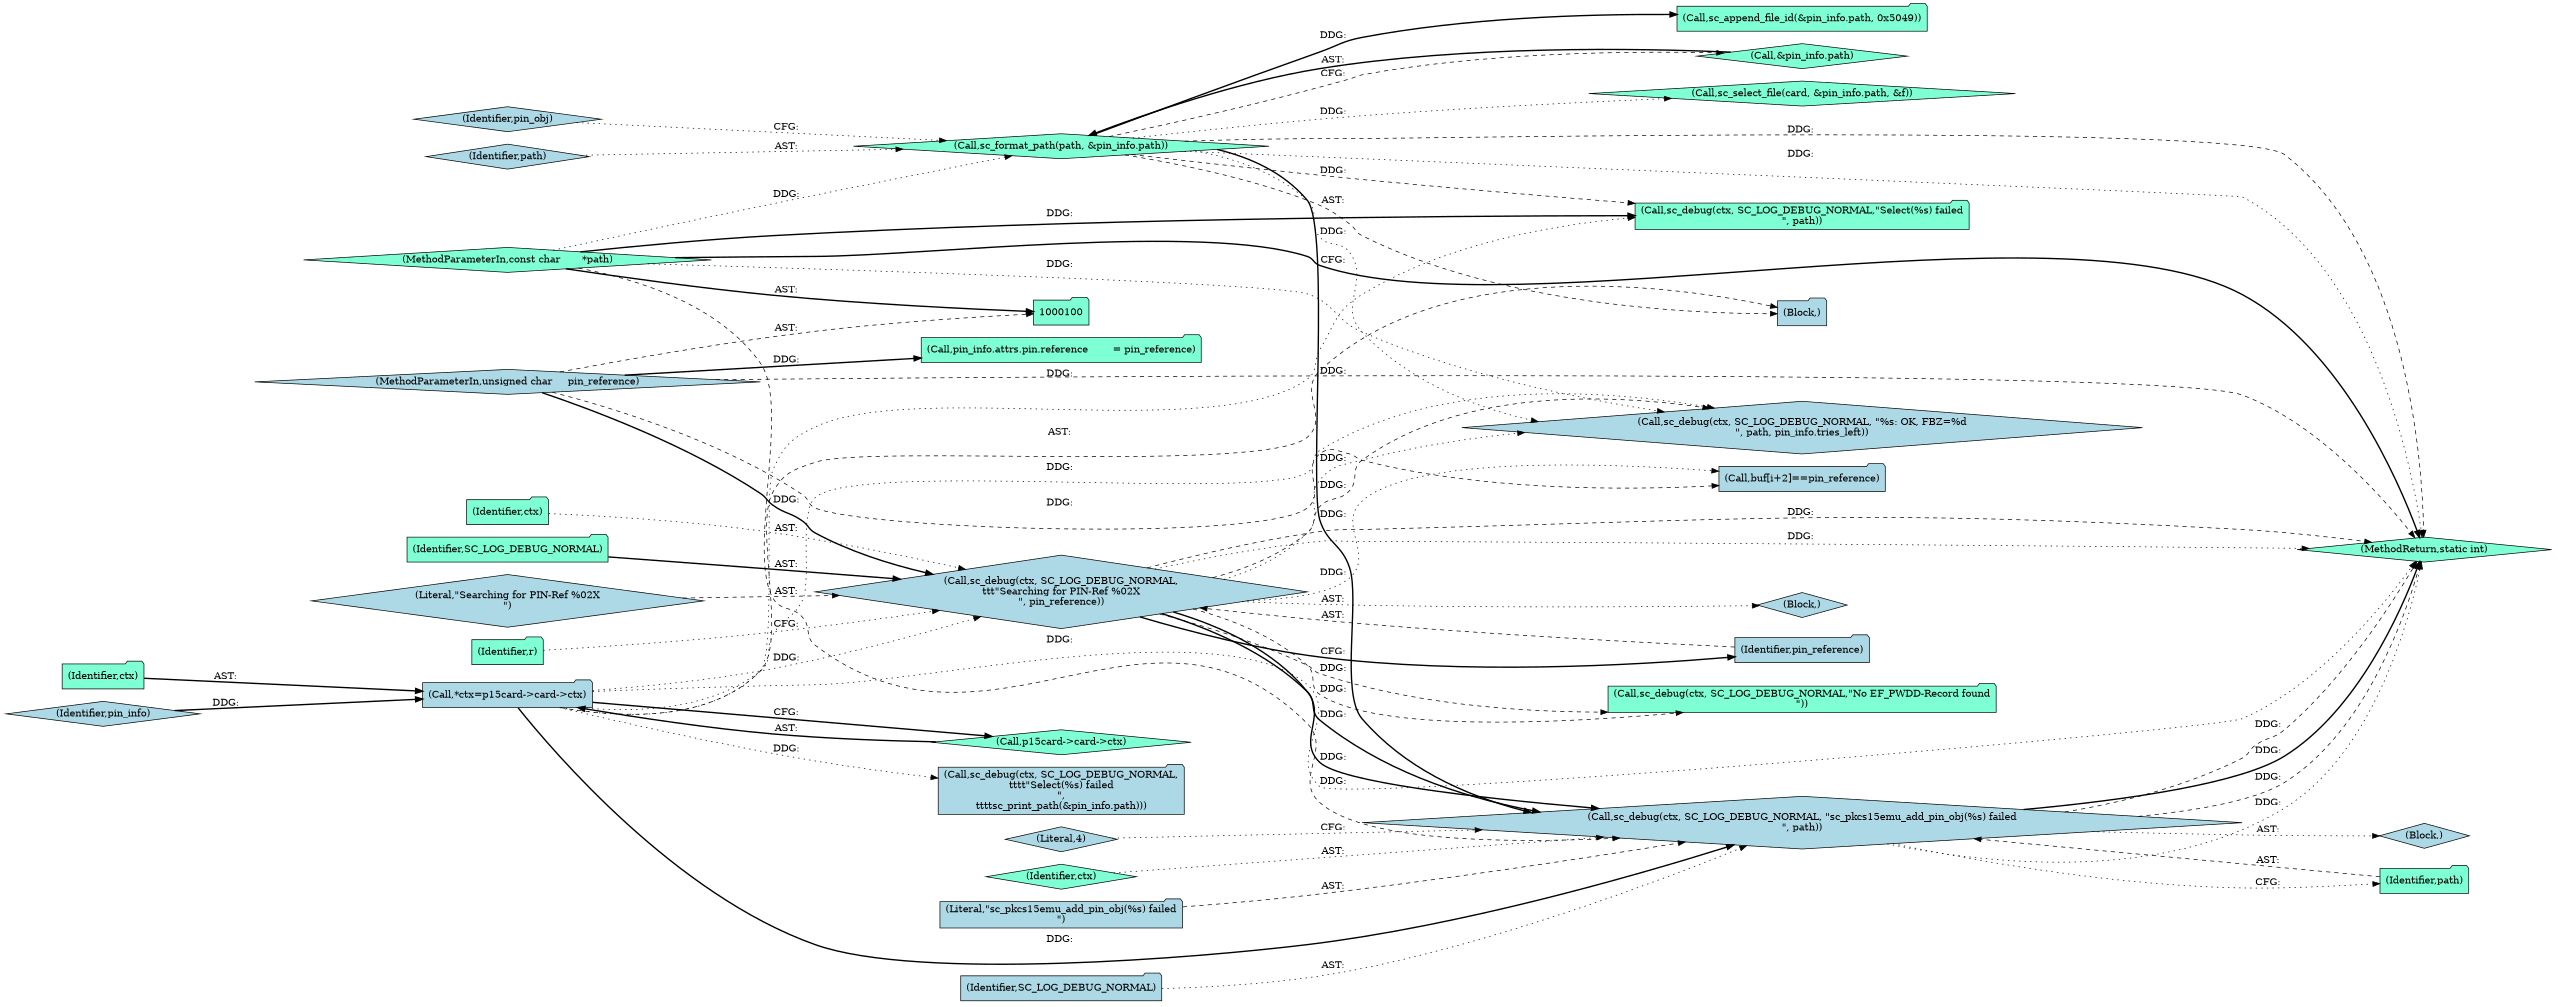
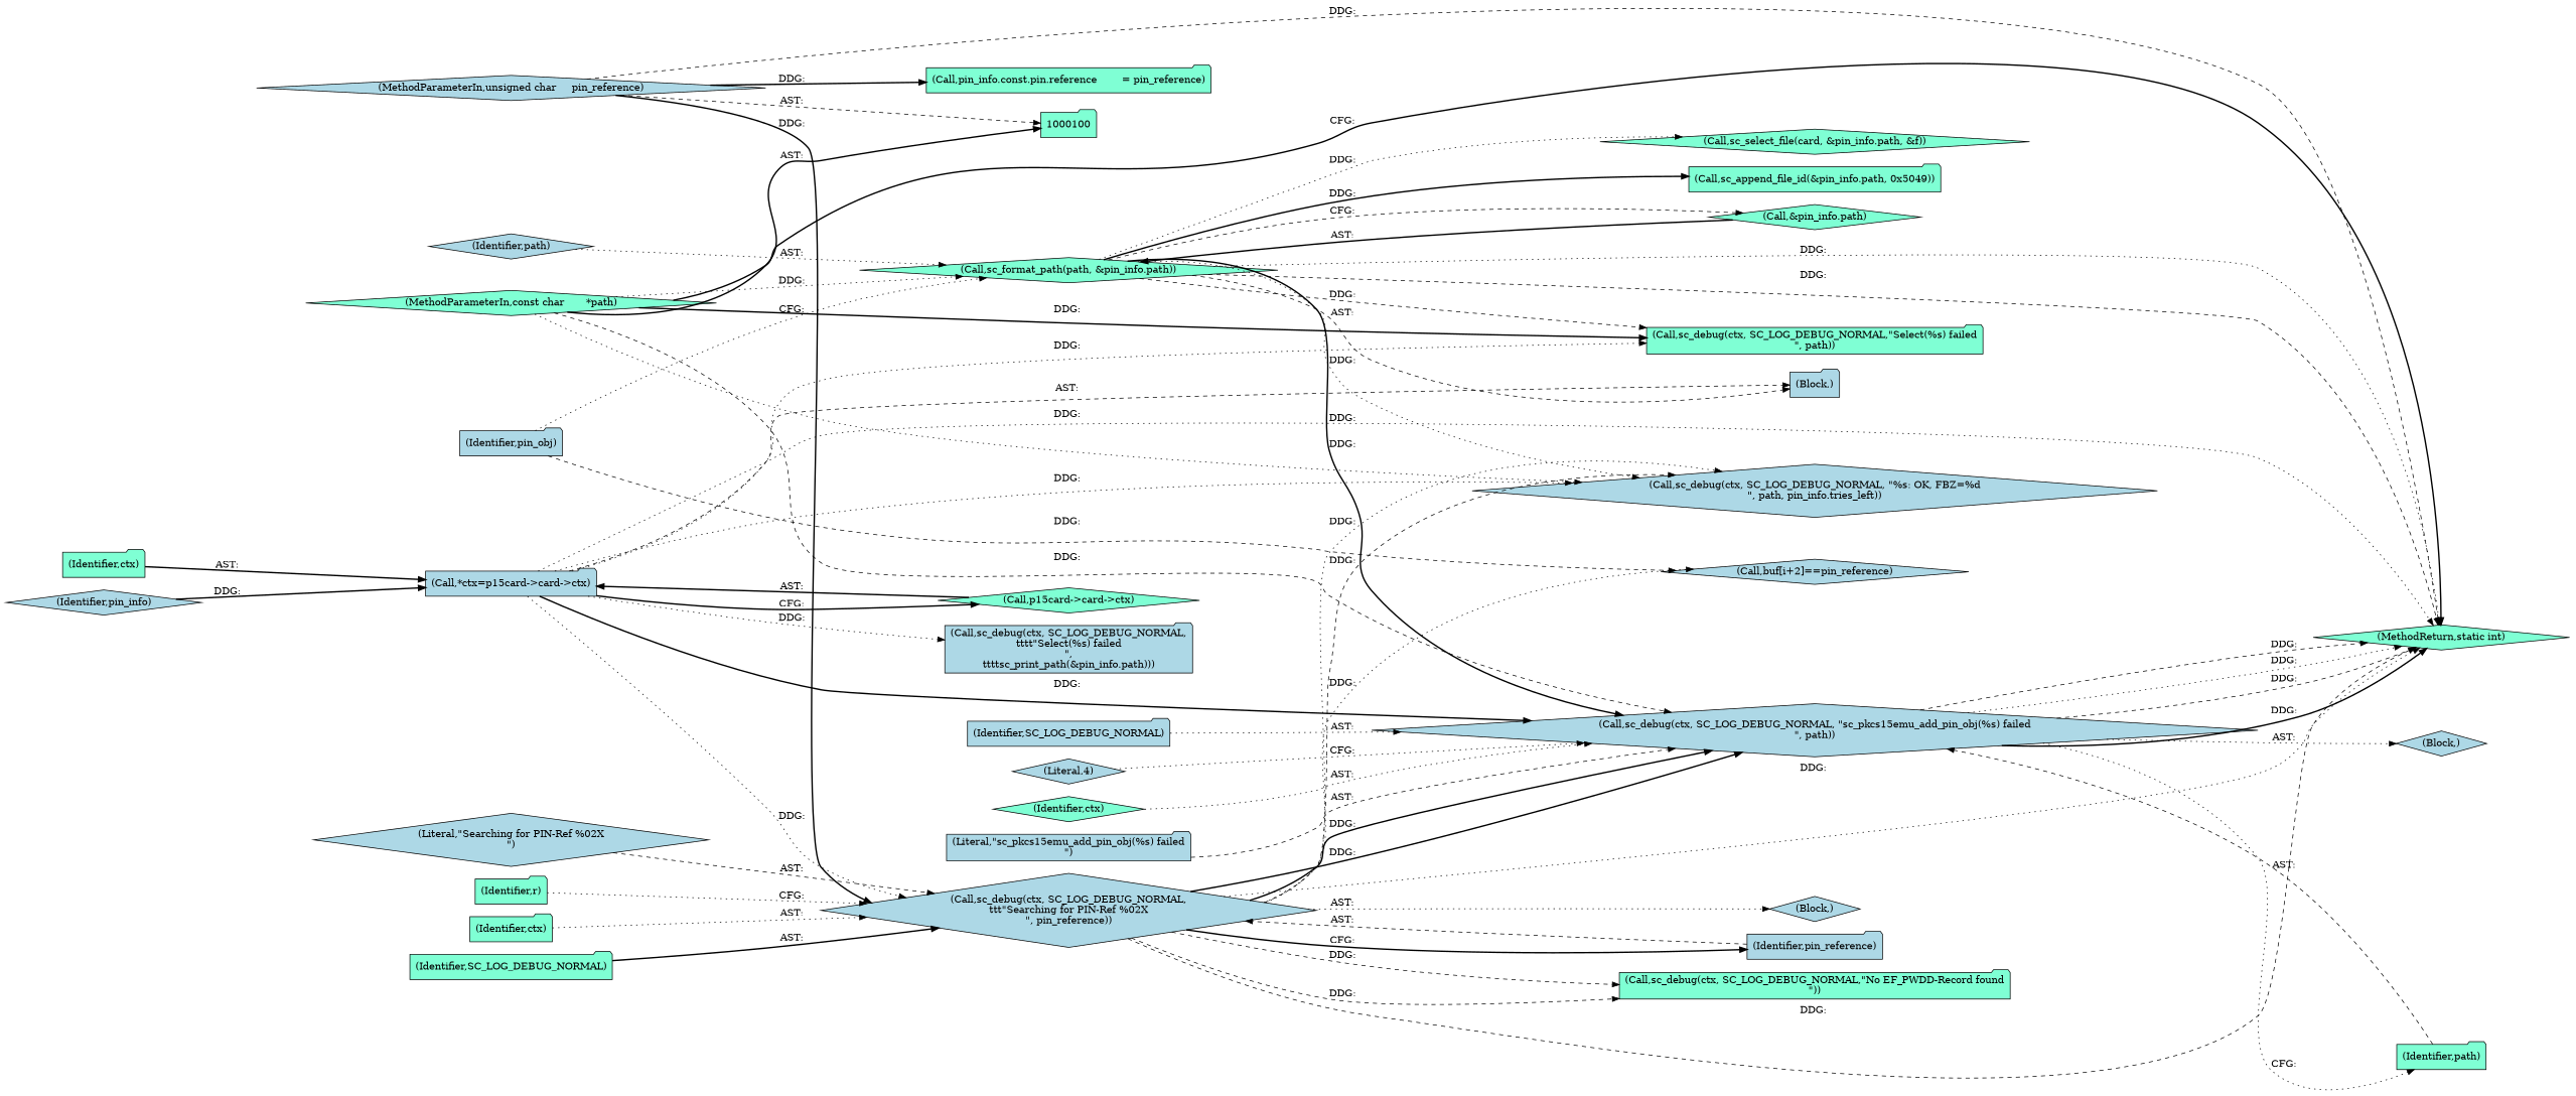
  digraph {
    rankdir=LR
    node [fillcolor=lightblue shape=folder style=filled]
    edge [style=dotted]
    n1 [label="(Call,sc_debug(ctx, SC_LOG_DEBUG_NORMAL, \"sc_pkcs15emu_add_pin_obj(%s) failed\n\", path))" shape=diamond]
    n2 [fillcolor=aquamarine label="(MethodReturn,static int)" shape=diamond]
    n3 [label="(Block,)" shape=diamond]
    n4 [fillcolor=aquamarine label="(Identifier,path)"]
    n5 [label="(Call,*ctx=p15card->card->ctx)"]
    n6 [label="(Call,sc_debug(ctx, SC_LOG_DEBUG_NORMAL,\n\t\t\t\"Searching for PIN-Ref %02X\n\", pin_reference))" shape=diamond]
    n7 [fillcolor=aquamarine label="(Call,p15card->card->ctx)" shape=diamond]
    n8 [label="(Call,sc_debug(ctx, SC_LOG_DEBUG_NORMAL,\n\t\t\t\t\"Select(%s) failed\n\",\n\t\t\t\tsc_print_path(&pin_info.path)))"]
    n9 [label="(Call,sc_debug(ctx, SC_LOG_DEBUG_NORMAL, \"%s: OK, FBZ=%d\n\", path, pin_info.tries_left))" shape=diamond]
    n10 [fillcolor=aquamarine label="(Call,sc_debug(ctx, SC_LOG_DEBUG_NORMAL,\"Select(%s) failed\n\", path))"]
    n11 [label="(Block,)"]
    n12 [label="(Block,)" shape=diamond]
-   n13 [label="(Call,buf[i+2]==pin_reference)"]
+   n13 [label="(Call,buf[i+2]==pin_reference)" shape=diamond]
    n14 [label="(Identifier,pin_reference)"]
    n15 [fillcolor=aquamarine label="(Call,sc_debug(ctx, SC_LOG_DEBUG_NORMAL,\"No EF_PWDD-Record found\n\"))"]
    n16 [label="(MethodParameterIn,unsigned char     pin_reference)" shape=diamond]
-   n17 [fillcolor=aquamarine label="(Call,pin_info.attrs.pin.reference        = pin_reference)"]
+   n17 [fillcolor=aquamarine label="(Call,pin_info.const.pin.reference        = pin_reference)"]
    1000100 [fillcolor=aquamarine]
    n19 [fillcolor=aquamarine label="(Call,sc_format_path(path, &pin_info.path))" shape=diamond]
    n20 [fillcolor=aquamarine label="(Call,sc_select_file(card, &pin_info.path, &f))" shape=diamond]
    n21 [fillcolor=aquamarine label="(Call,sc_append_file_id(&pin_info.path, 0x5049))"]
    n22 [fillcolor=aquamarine label="(Call,&pin_info.path)" shape=diamond]
    n23 [fillcolor=aquamarine label="(MethodParameterIn,const char       *path)" shape=diamond]
    n24 [fillcolor=aquamarine label="(Identifier,ctx)" shape=diamond]
    n25 [label="(Identifier,path)" shape=diamond]
    n26 [fillcolor=aquamarine label="(Identifier,r)"]
    n27 [fillcolor=aquamarine label="(Identifier,ctx)"]
-   n28 [label="(Identifier,pin_obj)" shape=diamond]
+   n28 [label="(Identifier,pin_obj)"]
    n29 [label="(Literal,\"sc_pkcs15emu_add_pin_obj(%s) failed\n\")"]
    n30 [fillcolor=aquamarine label="(Identifier,SC_LOG_DEBUG_NORMAL)"]
    n31 [label="(Literal,\"Searching for PIN-Ref %02X\n\")" shape=diamond]
    n32 [label="(Identifier,SC_LOG_DEBUG_NORMAL)"]
    n33 [fillcolor=aquamarine label="(Identifier,ctx)"]
    n34 [label="(Literal,4)" shape=diamond]
    n35 [label="(Identifier,pin_info)" shape=diamond]
    n1 -> n2 [label="DDG: " style=bold]
    n1 -> n2 [label="DDG: " style=dashed]
    n1 -> n2 [label="DDG: "]
    n1 -> n2 [label="DDG: " style=dashed]
    n1 -> n3 [label="AST: "]
    n1 -> n4 [label="CFG: "]
    n4 -> n1 [label="AST: " style=dashed]
    n5 -> n1 [label="DDG: " style=bold]
    n5 -> n2 [label="DDG: "]
    n5 -> n6 [label="DDG: "]
    n5 -> n7 [label="CFG: " style=bold]
    n5 -> n8 [label="DDG: "]
    n5 -> n9 [label="DDG: "]
    n5 -> n10 [label="DDG: "]
    n5 -> n11 [label="AST: " style=dashed]
    n6 -> n1 [label="DDG: " style=bold]
    n6 -> n1 [label="DDG: " style=bold]
    n6 -> n2 [label="DDG: "]
    n6 -> n2 [label="DDG: " style=dashed]
    n6 -> n9 [label="DDG: " style=dashed]
    n6 -> n9 [label="DDG: "]
    n6 -> n12 [label="AST: "]
    n6 -> n13 [label="DDG: "]
    n6 -> n14 [label="CFG: " style=bold]
    n6 -> n15 [label="DDG: " style=dashed]
    n6 -> n15 [label="DDG: " style=dashed]
    n7 -> n5 [label="AST: " style=bold]
    n14 -> n6 [label="AST: " style=dashed]
    n16 -> n2 [label="DDG: " style=dashed]
    n16 -> n6 [label="DDG: " style=bold]
-   n16 -> n13 [label="DDG: " style=dashed]
+   n28 -> n13 [label="DDG: " style=dashed]
    n16 -> n17 [label="DDG: " style=bold]
    n16 -> 1000100 [label="AST: " style=dashed]
    n19 -> n1 [label="DDG: " style=bold]
    n19 -> n2 [label="DDG: " style=dashed]
    n19 -> n2 [label="DDG: "]
    n19 -> n9 [label="DDG: "]
    n19 -> n10 [label="DDG: " style=dashed]
    n19 -> n11 [label="AST: " style=dashed]
    n19 -> n20 [label="DDG: "]
    n19 -> n21 [label="DDG: " style=bold]
    n19 -> n22 [label="CFG: " style=dashed]
    n22 -> n19 [label="AST: " style=bold]
    n23 -> n1 [label="DDG: " style=dashed]
    n23 -> n2 [label="CFG: " style=bold]
    n23 -> n9 [label="DDG: "]
    n23 -> n10 [label="DDG: " style=bold]
    n23 -> 1000100 [label="AST: " style=bold]
    n23 -> n19 [label="DDG: "]
    n24 -> n1 [label="AST: "]
    n25 -> n19 [label="AST: "]
    n26 -> n6 [label="CFG: "]
    n27 -> n6 [label="AST: "]
    n28 -> n19 [label="CFG: "]
    n29 -> n1 [label="AST: " style=dashed]
    n30 -> n6 [label="AST: " style=bold]
    n31 -> n6 [label="AST: " style=dashed]
    n32 -> n1 [label="AST: "]
    n33 -> n5 [label="AST: " style=bold]
    n34 -> n1 [label="CFG: "]
    n35 -> n5 [label="DDG: " style=bold]
  }
